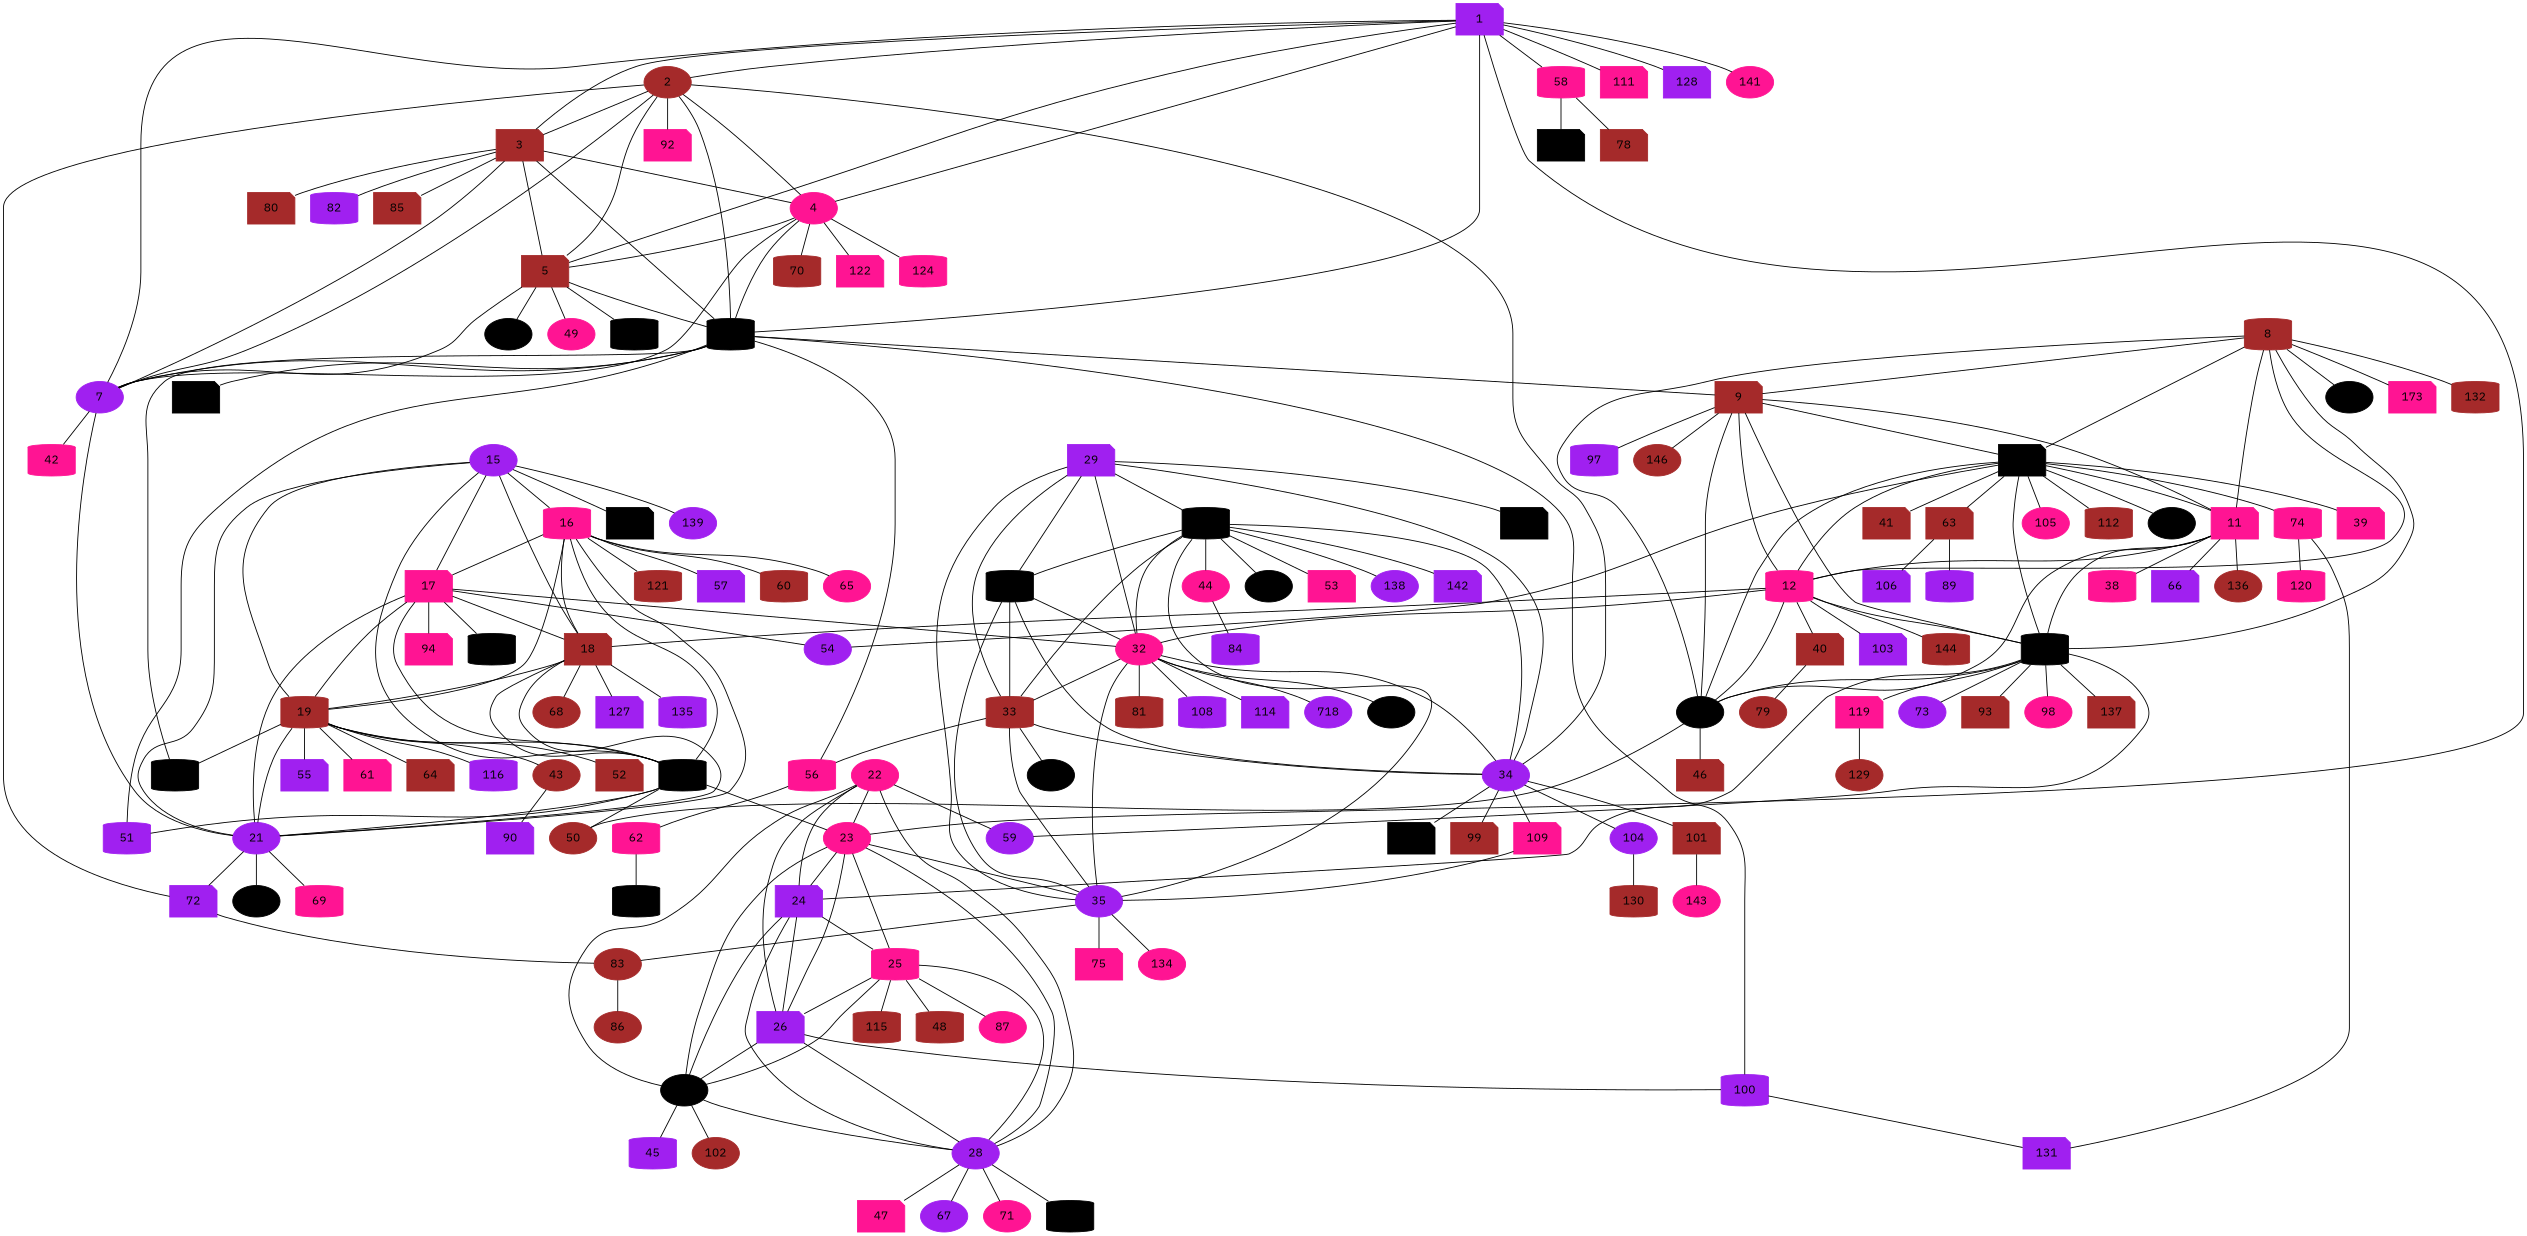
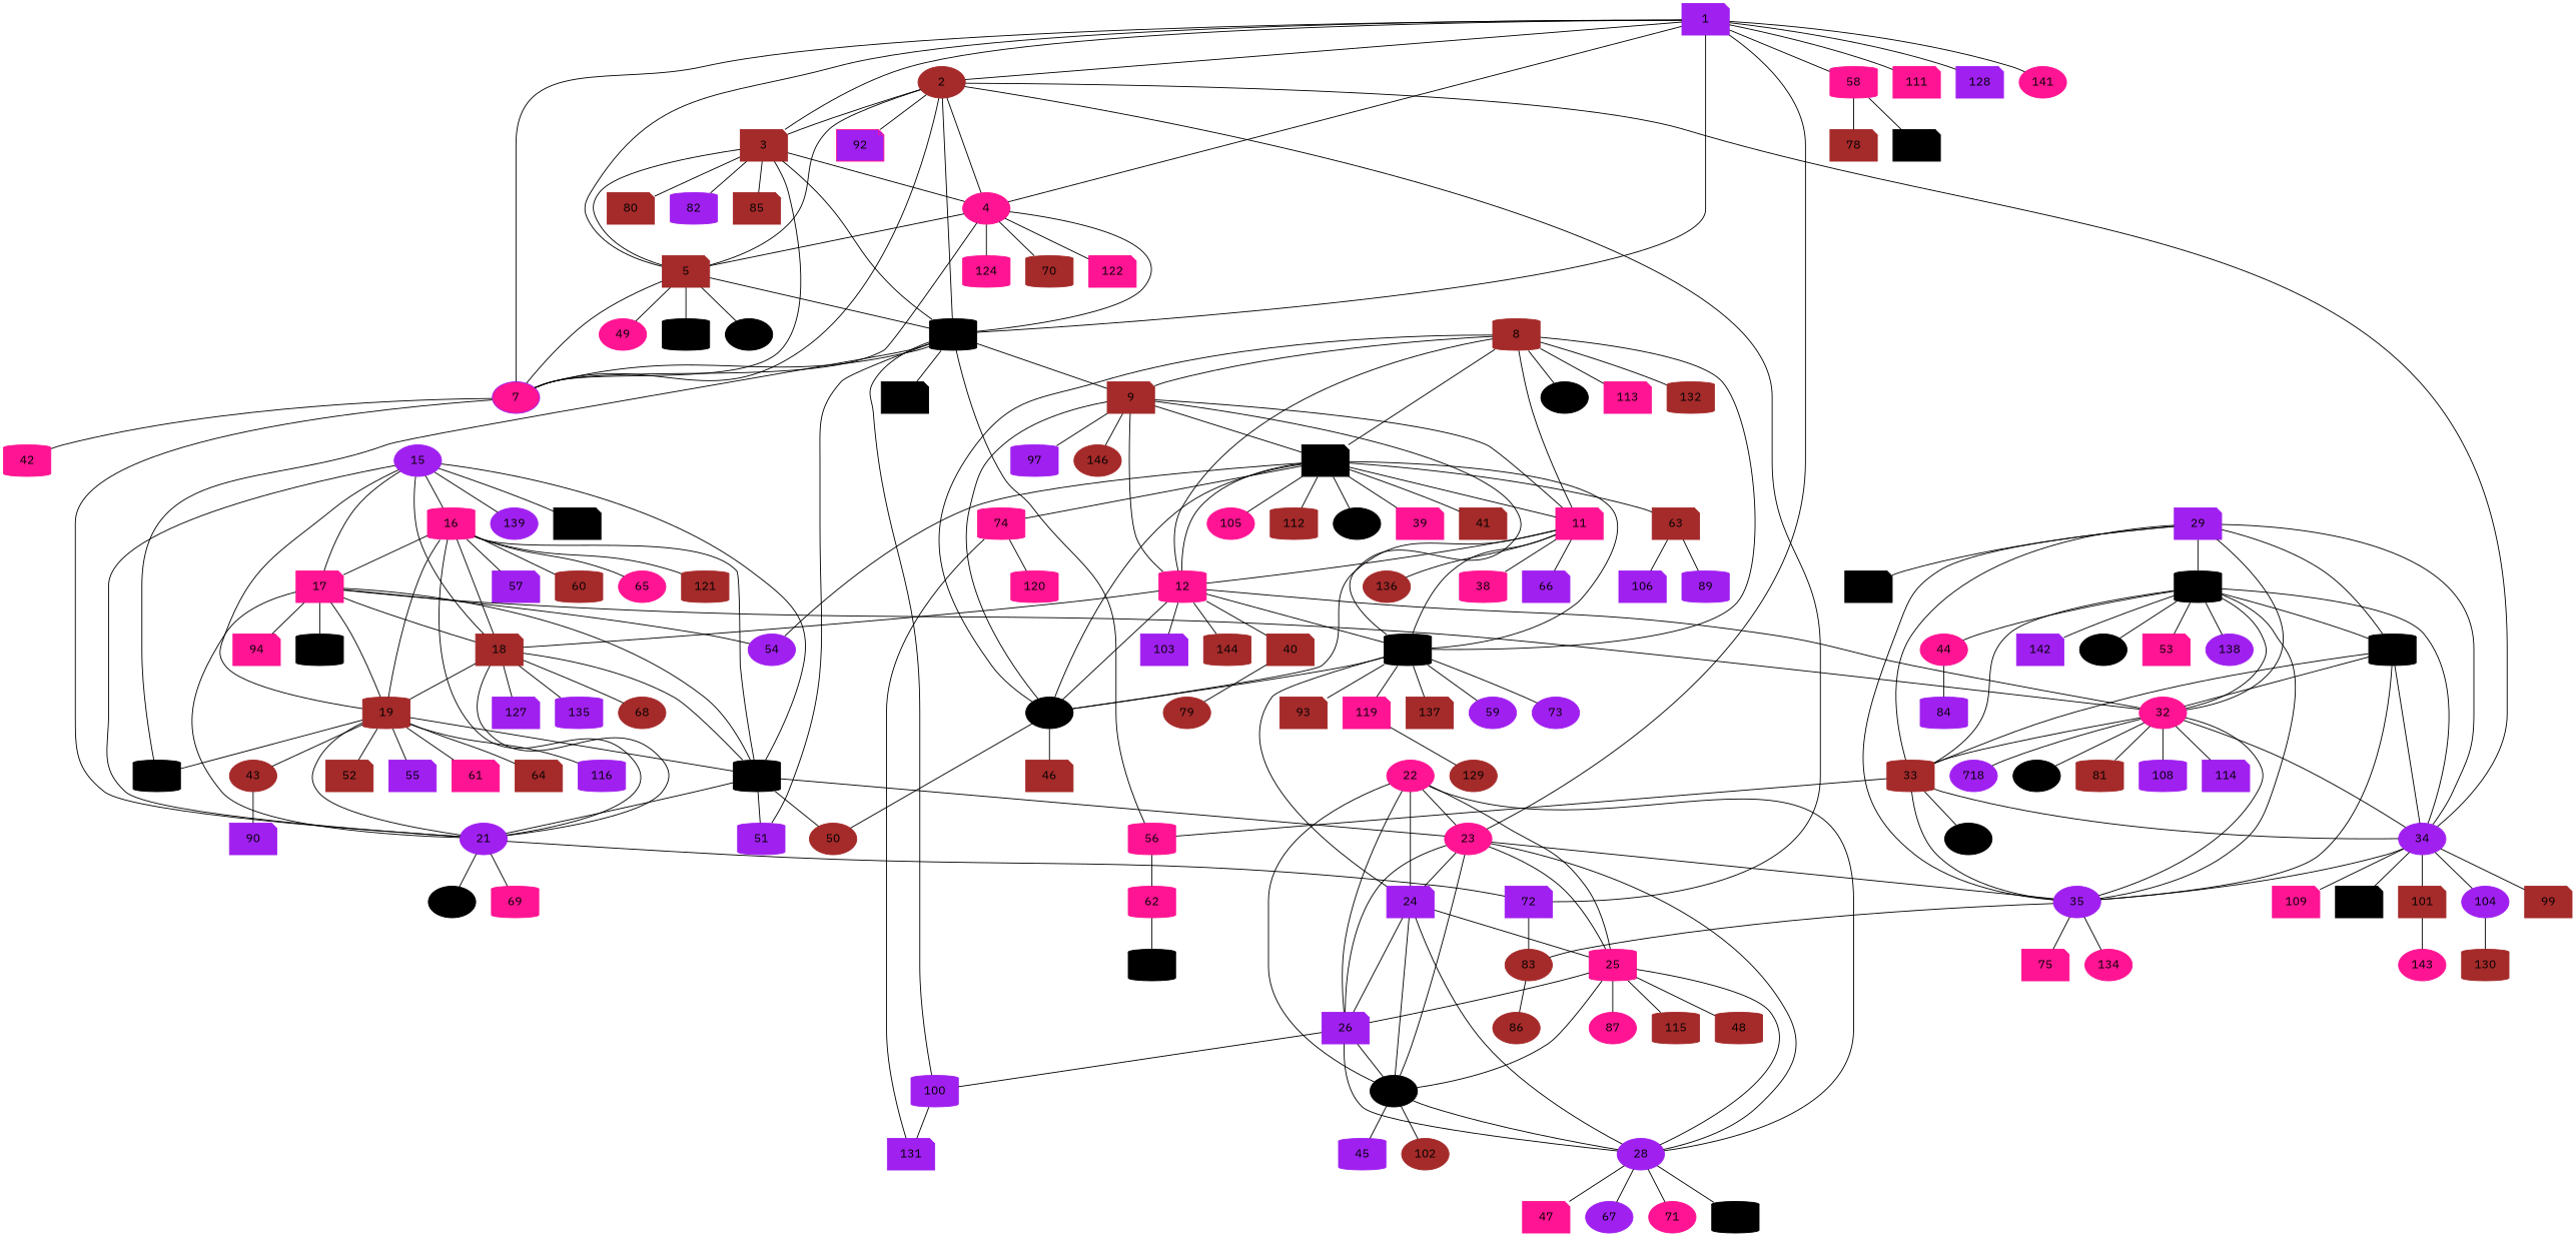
  graph {
    fontname="IBM Plex Sans"
    node [color=brown fontname="IBM Plex Sans" shape=note style=filled]
    edge [fontname="IBM Plex Sans"]
    1 [color=purple]
    2 [shape=ellipse]
    3
    4 [color=deeppink shape=ellipse]
    5
    6 [color=black shape=cylinder]
-   7 [color=purple shape=ellipse]
+   7 [color=purple shape=ellipse fillcolor=deeppink]
    23 [color=deeppink shape=ellipse]
    58 [color=deeppink shape=cylinder]
    111 [color=deeppink]
    128 [color=purple]
    141 [color=deeppink shape=ellipse]
    34 [color=purple shape=ellipse]
    72 [color=purple]
-   92 [color=deeppink]
+   92 [color=deeppink fillcolor=purple]
    80
    82 [color=purple shape=cylinder]
    85
    70 [shape=cylinder]
    122 [color=deeppink]
    124 [color=deeppink shape=cylinder]
    49 [color=deeppink shape=ellipse]
    126 [color=black shape=cylinder]
    145 [color=black shape=ellipse]
    9
    51 [color=purple shape=cylinder]
    56 [color=deeppink shape=cylinder]
    76 [color=black shape=cylinder]
    77 [color=black]
    100 [color=purple shape=cylinder]
    21 [color=purple shape=ellipse]
    42 [color=deeppink shape=cylinder]
    24 [color=purple]
    25 [color=deeppink shape=cylinder]
    26 [color=purple]
    27 [color=black shape=ellipse]
    28 [color=purple shape=ellipse]
    35 [color=purple shape=ellipse]
    78
    125 [color=black]
    95 [color=black]
    99
    101
    104 [color=purple shape=ellipse]
    109 [color=deeppink]
    83 [shape=ellipse]
    10 [color=black]
    11 [color=deeppink]
    12 [color=deeppink shape=cylinder]
    13 [color=black shape=cylinder]
    14 [color=black shape=ellipse]
    97 [color=purple shape=cylinder]
    146 [shape=ellipse]
    62 [color=deeppink shape=cylinder]
    131 [color=purple]
    69 [color=deeppink shape=cylinder]
    110 [color=black shape=ellipse]
    8 [shape=cylinder]
    91 [color=black shape=ellipse]
-   113 [color=deeppink label=173]
+   113 [color=deeppink]
    132 [shape=cylinder]
    39 [color=deeppink]
    41
    54 [color=purple shape=ellipse]
    63
    74 [color=deeppink shape=cylinder]
    105 [color=deeppink shape=ellipse]
    112 [shape=cylinder]
    117 [color=black shape=ellipse]
    38 [color=deeppink shape=cylinder]
    66 [color=purple]
    136 [shape=ellipse]
    18
    32 [color=deeppink shape=ellipse]
    40
    103 [color=purple]
    144 [shape=cylinder]
    59 [color=purple shape=ellipse]
    73 [color=purple shape=ellipse]
    93
-   98 [color=deeppink shape=ellipse]
    119 [color=deeppink]
    137
    46
    50 [shape=ellipse]
    89 [color=purple shape=cylinder]
    106 [color=purple]
    120 [color=deeppink shape=cylinder]
    19 [shape=cylinder]
    20 [color=black shape=cylinder]
    68 [shape=ellipse]
    127 [color=purple]
    135 [color=purple shape=cylinder]
    33 [shape=cylinder]
    81 [shape=cylinder]
    108 [color=purple shape=cylinder]
    114 [color=purple]
    n98 [color=purple label=718 shape=ellipse]
    140 [color=black shape=ellipse]
    79 [shape=ellipse]
    129 [shape=ellipse]
    15 [color=purple shape=ellipse]
    16 [color=deeppink shape=cylinder]
    17 [color=deeppink]
    37 [color=black]
    139 [color=purple shape=ellipse]
    57 [color=purple]
    60 [shape=cylinder]
    65 [color=deeppink shape=ellipse]
    121 [shape=cylinder]
    94 [color=deeppink]
    96 [color=black shape=cylinder]
    43 [shape=ellipse]
    52
    55 [color=purple]
    61 [color=deeppink]
    64
    116 [color=purple shape=cylinder]
    90 [color=purple]
    22 [color=deeppink shape=ellipse]
    48 [shape=cylinder]
    87 [color=deeppink shape=ellipse]
    115 [shape=cylinder]
    45 [color=purple shape=cylinder]
    102 [shape=ellipse]
    47 [color=deeppink]
    67 [color=purple shape=ellipse]
    71 [color=deeppink shape=ellipse]
    107 [color=black shape=cylinder]
    75 [color=deeppink]
    134 [color=deeppink shape=ellipse]
    29 [color=purple]
    30 [color=black shape=cylinder]
    31 [color=black shape=cylinder]
    88 [color=black]
    36 [color=black shape=ellipse]
    44 [color=deeppink shape=ellipse]
    53 [color=deeppink]
    138 [color=purple shape=ellipse]
    142 [color=purple]
    133 [color=black shape=ellipse]
    84 [color=purple shape=cylinder]
    143 [color=deeppink shape=ellipse]
    130 [shape=cylinder]
    86 [shape=ellipse]
    123 [color=black shape=cylinder]
    1 -- 2
    1 -- 3
    1 -- 4
    1 -- 5
    1 -- 6
    1 -- 7
    1 -- 23
    1 -- 58
    1 -- 111
    1 -- 128
    1 -- 141
    2 -- 3
    2 -- 4
    2 -- 5
    2 -- 6
    2 -- 7
    2 -- 34
    2 -- 72
    2 -- 92
    3 -- 4
    3 -- 5
    3 -- 6
    3 -- 7
    3 -- 80
    3 -- 82
    3 -- 85
    4 -- 5
    4 -- 6
    4 -- 7
    4 -- 70
    4 -- 122
    4 -- 124
    5 -- 6
    5 -- 7
    5 -- 49
    5 -- 126
    5 -- 145
    6 -- 7
    6 -- 9
    6 -- 51
    6 -- 56
    6 -- 76
    6 -- 77
    6 -- 100
    7 -- 21
    7 -- 42
    23 -- 24
    23 -- 25
    23 -- 26
    23 -- 27
    23 -- 28
    23 -- 35
    58 -- 78
    58 -- 125
-   109 -- 35
+   34 -- 35
    34 -- 95
    34 -- 99
    34 -- 101
    34 -- 104
    34 -- 109
    72 -- 83
    9 -- 10
    9 -- 11
    9 -- 12
    9 -- 13
    9 -- 14
    9 -- 97
    9 -- 146
    56 -- 62
    100 -- 131
    21 -- 72
    21 -- 69
    21 -- 110
    24 -- 25
    24 -- 26
    24 -- 27
    24 -- 28
    25 -- 26
    25 -- 27
    25 -- 28
    25 -- 48
    25 -- 87
    25 -- 115
    26 -- 100
    26 -- 27
    26 -- 28
    27 -- 28
    27 -- 45
    27 -- 102
    28 -- 47
    28 -- 67
    28 -- 71
    28 -- 107
    35 -- 83
    35 -- 75
    35 -- 134
    101 -- 143
    104 -- 130
    83 -- 86
    10 -- 11
    10 -- 12
    10 -- 13
    10 -- 14
    10 -- 39
    10 -- 41
    10 -- 54
    10 -- 63
    10 -- 74
    10 -- 105
    10 -- 112
    10 -- 117
    11 -- 12
    11 -- 13
    11 -- 14
    11 -- 38
    11 -- 66
    11 -- 136
    12 -- 13
    12 -- 14
    12 -- 18
    12 -- 32
    12 -- 40
    12 -- 103
    12 -- 144
    13 -- 24
    13 -- 14
    13 -- 59
    13 -- 73
    13 -- 93
-   13 -- 98
    13 -- 119
    13 -- 137
    14 -- 46
    14 -- 50
    62 -- 123
    8 -- 9
    8 -- 10
    8 -- 11
    8 -- 12
    8 -- 13
    8 -- 14
    8 -- 91
    8 -- 113
    8 -- 132
    63 -- 89
    63 -- 106
    74 -- 131
    74 -- 120
    18 -- 21
    18 -- 19
    18 -- 20
    18 -- 68
    18 -- 127
    18 -- 135
    32 -- 34
    32 -- 35
    32 -- 33
    32 -- 81
    32 -- 108
    32 -- 114
    32 -- n98
    32 -- 140
    40 -- 79
    119 -- 129
    19 -- 76
    19 -- 21
    19 -- 20
    19 -- 43
    19 -- 52
    19 -- 55
    19 -- 61
    19 -- 64
    19 -- 116
    20 -- 23
    20 -- 51
    20 -- 21
    20 -- 50
    33 -- 34
    33 -- 56
    33 -- 35
    33 -- 133
    15 -- 21
    15 -- 18
    15 -- 19
    15 -- 20
    15 -- 16
    15 -- 17
    15 -- 37
    15 -- 139
    16 -- 21
    16 -- 18
    16 -- 19
    16 -- 20
    16 -- 17
    16 -- 57
    16 -- 60
    16 -- 65
    16 -- 121
    17 -- 21
    17 -- 54
    17 -- 18
    17 -- 32
    17 -- 19
    17 -- 20
    17 -- 94
    17 -- 96
    43 -- 90
    22 -- 23
    22 -- 24
-   22 -- 59
+   22 -- 25
    22 -- 26
    22 -- 27
    22 -- 28
    29 -- 34
    29 -- 35
    29 -- 32
    29 -- 33
    29 -- 30
    29 -- 31
    29 -- 88
    30 -- 34
    30 -- 35
    30 -- 32
    30 -- 33
    30 -- 31
    30 -- 36
    30 -- 44
    30 -- 53
    30 -- 138
    30 -- 142
    31 -- 34
    31 -- 35
    31 -- 32
    31 -- 33
    44 -- 84
  }
